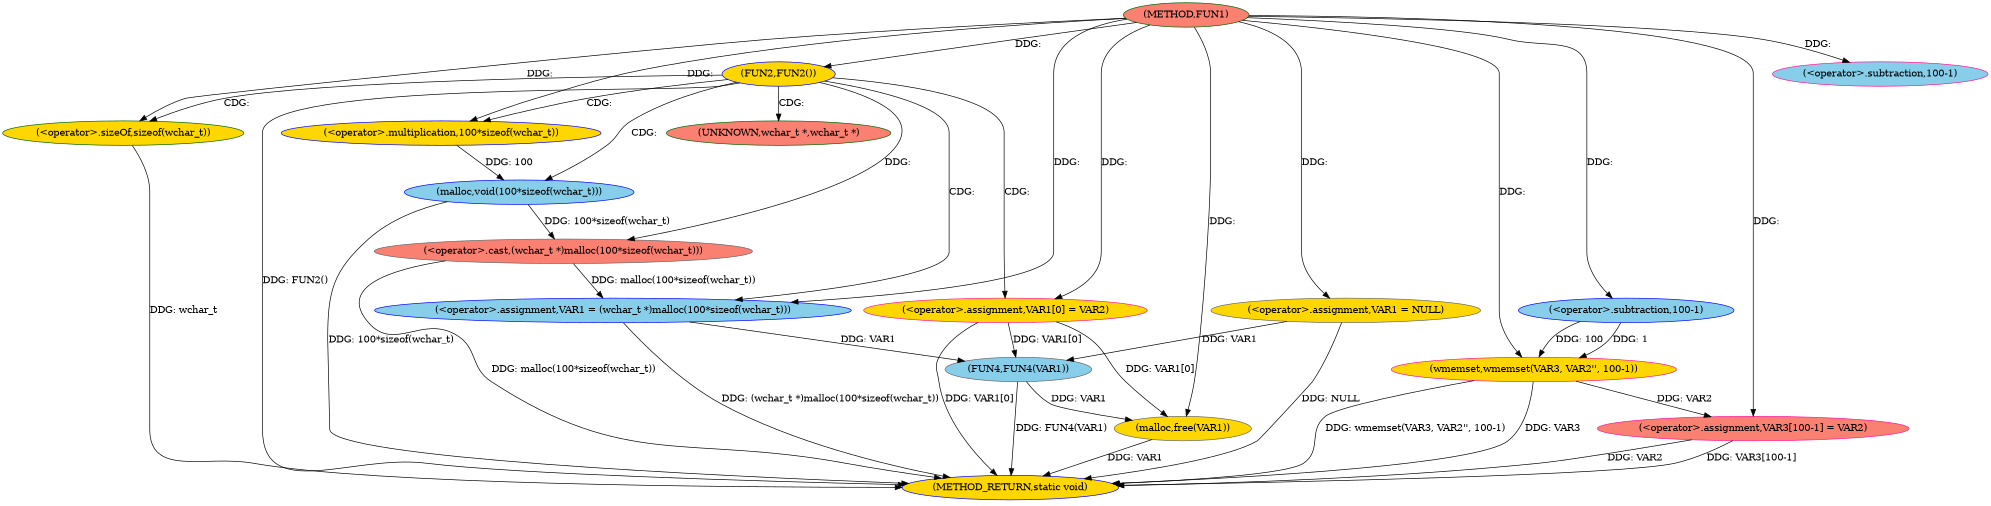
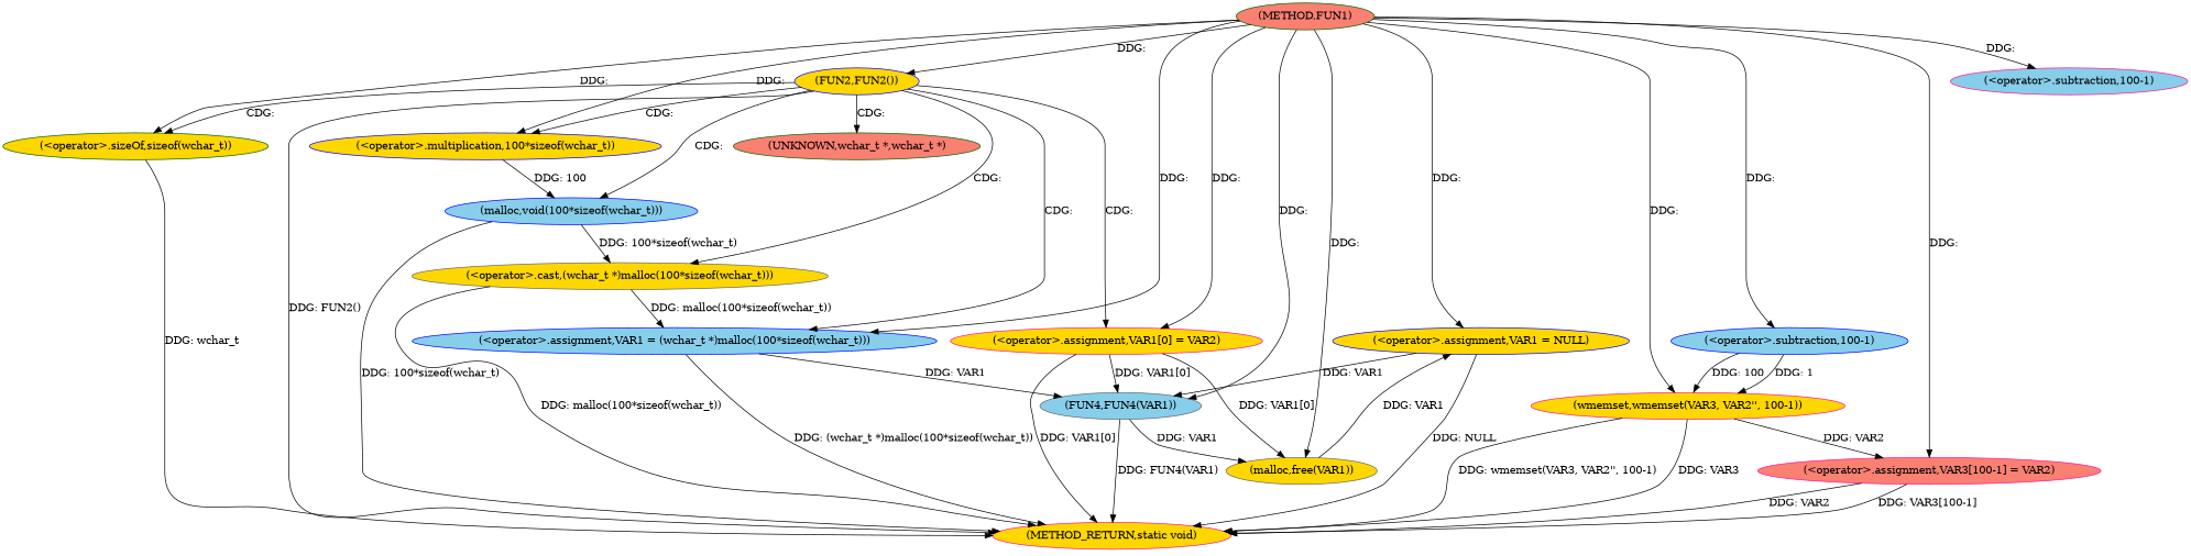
  digraph {
    node [color=blue fillcolor=gold style=filled]
    n1 [color=darkgreen fillcolor=salmon label="(METHOD,FUN1)"]
-   n2 [color=gray40 label="(<operator>.assignment,VAR1 = NULL)"]
+   n2 [label="(<operator>.assignment,VAR1 = NULL)"]
    n3 [label="(FUN2,FUN2())"]
    n4 [fillcolor=skyblue label="(<operator>.assignment,VAR1 = (wchar_t *)malloc(100*sizeof(wchar_t)))"]
    n5 [label="(<operator>.multiplication,100*sizeof(wchar_t))"]
    n6 [color=darkgreen label="(<operator>.sizeOf,sizeof(wchar_t))"]
    n7 [color=deeppink label="(<operator>.assignment,VAR1[0] = VAR2)"]
    n8 [color=deeppink label="(wmemset,wmemset(VAR3, VAR2'', 100-1))"]
    n9 [fillcolor=skyblue label="(<operator>.subtraction,100-1)"]
    n10 [color=deeppink fillcolor=salmon label="(<operator>.assignment,VAR3[100-1] = VAR2)"]
    n11 [color=deeppink fillcolor=skyblue label="(<operator>.subtraction,100-1)"]
    n12 [color=gray40 fillcolor=skyblue label="(FUN4,FUN4(VAR1))"]
    n13 [color=gray40 label="(malloc,free(VAR1))"]
-   n14 [label="(METHOD_RETURN,static void)"]
-   n15 [color=gray40 fillcolor=salmon label="(<operator>.cast,(wchar_t *)malloc(100*sizeof(wchar_t)))"]
+   n14 [color=deeppink label="(METHOD_RETURN,static void)"]
+   n15 [color=gray40 label="(<operator>.cast,(wchar_t *)malloc(100*sizeof(wchar_t)))"]
    n16 [fillcolor=skyblue label="(malloc,void(100*sizeof(wchar_t)))"]
    n17 [color=darkgreen fillcolor=salmon label="(UNKNOWN,wchar_t *,wchar_t *)"]
    n1 -> n2 [label="DDG: "]
    n1 -> n3 [label="DDG: "]
    n1 -> n4 [label="DDG: "]
    n1 -> n5 [label="DDG: "]
    n1 -> n6 [label="DDG: "]
    n1 -> n7 [label="DDG: "]
    n1 -> n8 [label="DDG: "]
    n1 -> n9 [label="DDG: "]
    n1 -> n10 [label="DDG: "]
    n1 -> n11 [label="DDG: "]
+   n1 -> n12 [label="DDG: "]
    n1 -> n13 [label="DDG: "]
    n2 -> n12 [label="DDG: VAR1"]
    n2 -> n14 [label="DDG: NULL"]
    n3 -> n4 [label="CDG: "]
    n3 -> n5 [label="CDG: "]
    n3 -> n6 [label="CDG: "]
    n3 -> n7 [label="CDG: "]
    n3 -> n14 [label="DDG: FUN2()"]
-   n3 -> n15 [label="DDG: "]
+   n3 -> n15 [label="CDG: "]
    n3 -> n16 [label="CDG: "]
    n3 -> n17 [label="CDG: "]
    n4 -> n12 [label="DDG: VAR1"]
    n4 -> n14 [label="DDG: (wchar_t *)malloc(100*sizeof(wchar_t))"]
    n5 -> n16 [label="DDG: 100"]
    n6 -> n14 [label="DDG: wchar_t"]
    n7 -> n12 [label="DDG: VAR1[0]"]
    n7 -> n13 [label="DDG: VAR1[0]"]
    n7 -> n14 [label="DDG: VAR1[0]"]
    n8 -> n10 [label="DDG: VAR2"]
    n8 -> n14 [label="DDG: VAR3"]
    n8 -> n14 [label="DDG: wmemset(VAR3, VAR2'', 100-1)"]
    n9 -> n8 [label="DDG: 100"]
    n9 -> n8 [label="DDG: 1"]
    n10 -> n14 [label="DDG: VAR3[100-1]"]
    n10 -> n14 [label="DDG: VAR2"]
    n12 -> n13 [label="DDG: VAR1"]
    n12 -> n14 [label="DDG: FUN4(VAR1)"]
-   n13 -> n14 [label="DDG: VAR1"]
+   n13 -> n2 [label="DDG: VAR1"]
    n15 -> n4 [label="DDG: malloc(100*sizeof(wchar_t))"]
    n15 -> n14 [label="DDG: malloc(100*sizeof(wchar_t))"]
    n16 -> n14 [label="DDG: 100*sizeof(wchar_t)"]
    n16 -> n15 [label="DDG: 100*sizeof(wchar_t)"]
  }
